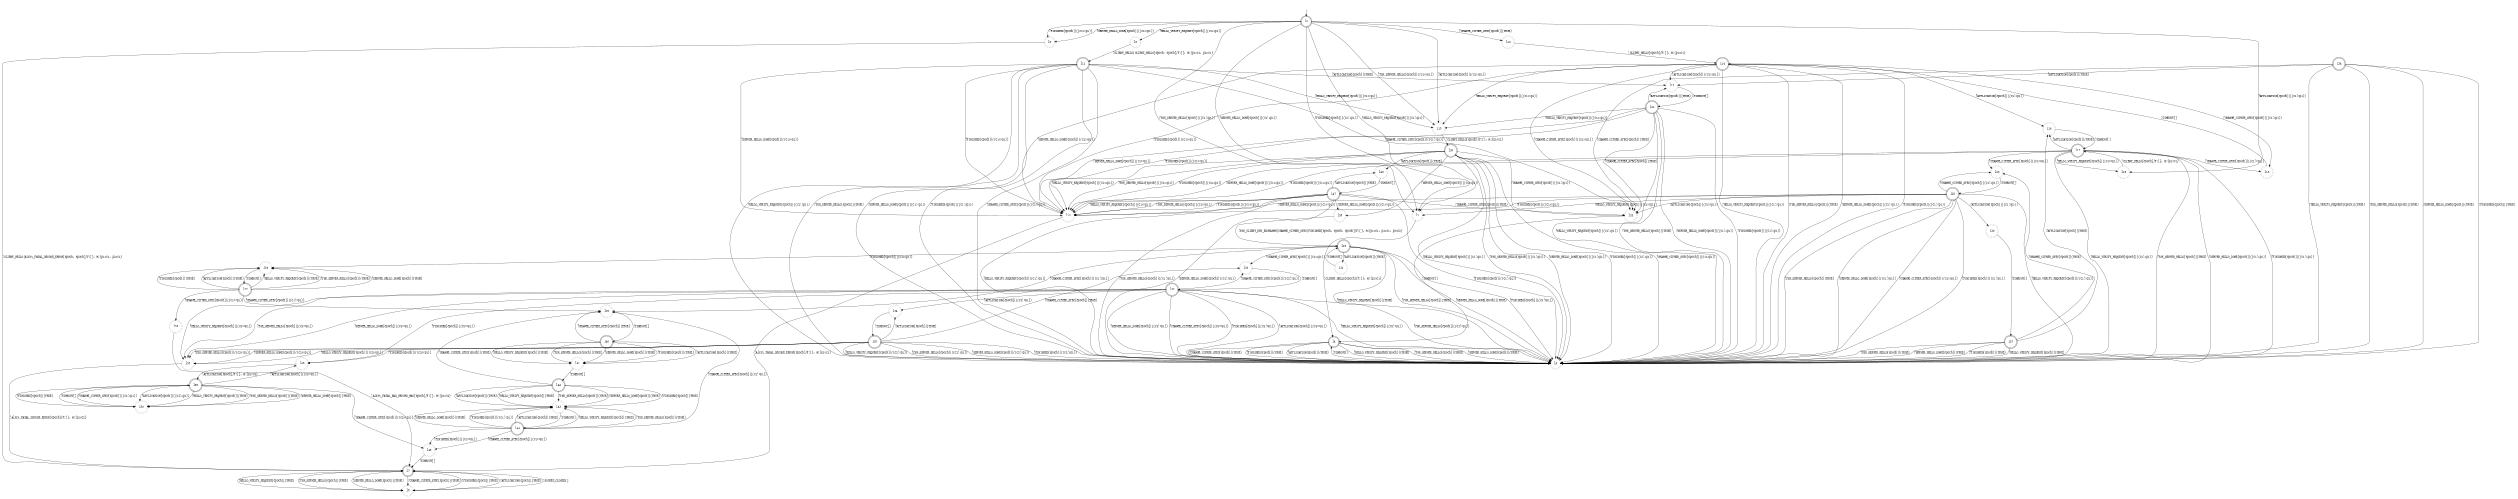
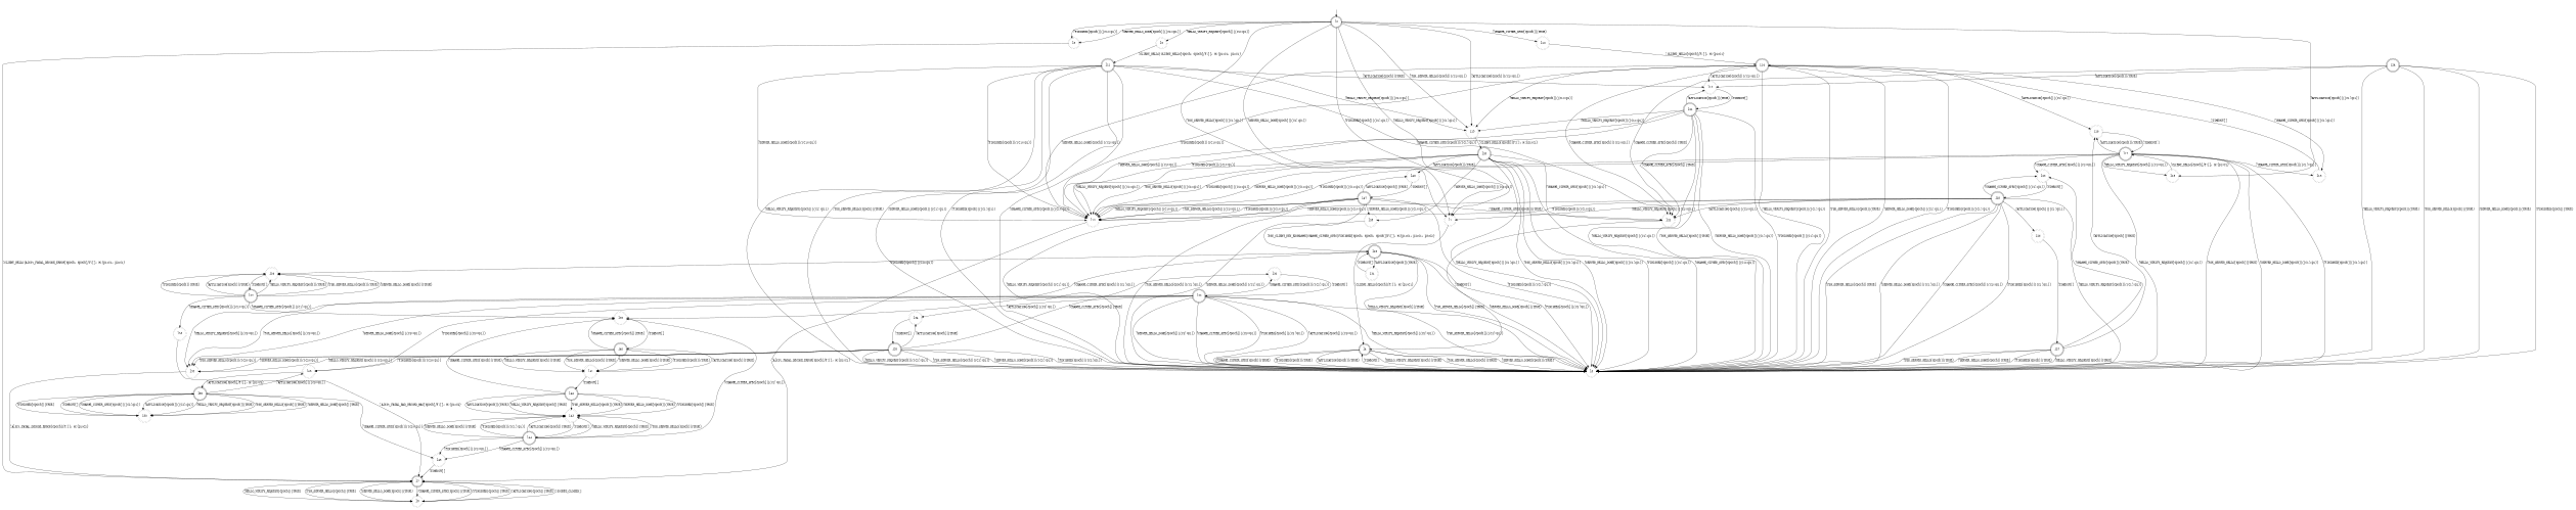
  digraph {
    fontname="Courier Prime"
    node [fontname="Courier Prime" shape=doublecircle style=dotted]
    edge [fontname="Courier Prime"]
    "" [shape=none style=""]
    l0 [style=solid]
    l1
    l5
    l9
    l10
    l18
    l19
    l4 [style=solid]
    l7 [style=solid]
    l11 [style=solid]
    l14 [style=solid]
    l17 [style=solid]
    l20 [style=solid]
    l6
    l8
    l12
    l13
    l22
    l15
    l16
    l21 [style=solid]
    l23
    l25 [style=solid]
    l28
    l46
    l29 [style=solid]
    l47 [style=solid]
    l24 [style=solid]
    l26
    l27 [style=solid]
    l30
    l31
    l36
    l39
    l32 [style=solid]
    l37 [style=solid]
    l40 [style=solid]
    l33
    l34
    l48
    l35 [style=solid]
    n43 [label=l89 style=solid]
    l38
    l41
    l42 [style=solid]
    l43
    l44 [style=solid]
    l45
    l50
    "" -> l0
    l0 -> l1 [label=<?HELLO_VERIFY_REQUEST[epoch]|((c1!=p1))>]
    l0 -> l1 [label=<?PSK_SERVER_HELLO[epoch]|((c1!=p1))>]
    l0 -> l1 [label=<?SERVER_HELLO_DONE[epoch]|((c1!=p1))>]
    l0 -> l1 [label=<?FINISHED[epoch]|((c1!=p1))>]
    l0 -> l5 [label=<?SERVER_HELLO_DONE[epoch]|((c1==p1))>]
    l0 -> l5 [label=<?FINISHED[epoch]|((c1==p1))>]
    l0 -> l9 [label=<?HELLO_VERIFY_REQUEST[epoch]|((c1==p1))>]
    l0 -> l10 [label=<?CHANGE_CIPHER_SPEC[epoch]|(TRUE)>]
    l0 -> l18 [label=<?APPLICATION[epoch]|((c1!=p1))>]
    l0 -> l19 [label=<?PSK_SERVER_HELLO[epoch]|((c1==p1))>]
    l0 -> l19 [label=<?APPLICATION[epoch]|((c1==p1))>]
    l1 -> l4 [label=<!CLIENT_HELLO[epoch]/F:[], M:{p1=c1}>]
    l5 -> l7 [label=<!CLIENT_HELLO|Alert_FATAL_DECODE_ERROR[epoch, epoch]/F:[], M:{p1=c1, p2=c1}>]
    l9 -> l11 [label=<!CLIENT_HELLO|CLIENT_HELLO[epoch, epoch]/F:[], M:{p1=c1, p2=c1}>]
    l10 -> l14 [label=<!CLIENT_HELLO[epoch]/F:[], M:{p1=c1}>]
    l18 -> l17 [label=<!CLIENT_HELLO[epoch]/F:[], M:{p1=c1}>]
    l19 -> l20 [label=<!CLIENT_HELLO[epoch]/F:[], M:{p1=c1}>]
    l4 -> l6 [label=<?HELLO_VERIFY_REQUEST[epoch]|(TRUE)>]
    l4 -> l6 [label=<?PSK_SERVER_HELLO[epoch]|(TRUE)>]
    l4 -> l6 [label=<?SERVER_HELLO_DONE[epoch]|(TRUE)>]
    l4 -> l6 [label=<?CHANGE_CIPHER_SPEC[epoch]|(TRUE)>]
    l4 -> l6 [label=<?FINISHED[epoch]|(TRUE)>]
    l4 -> l6 [label=<?APPLICATION[epoch]|(TRUE)>]
    l7 -> l8 [label=<?HELLO_VERIFY_REQUEST[epoch]|(TRUE)>]
    l7 -> l8 [label=<?PSK_SERVER_HELLO[epoch]|(TRUE)>]
    l7 -> l8 [label=<?SERVER_HELLO_DONE[epoch]|(TRUE)>]
    l7 -> l8 [label=<?CHANGE_CIPHER_SPEC[epoch]|(TRUE)>]
    l7 -> l8 [label=<?FINISHED[epoch]|(TRUE)>]
    l7 -> l8 [label=<?APPLICATION[epoch]|(TRUE)>]
    l11 -> l19 [label=<?HELLO_VERIFY_REQUEST[epoch]|((c1==p1))>]
    l11 -> l6 [label=<?HELLO_VERIFY_REQUEST[epoch]|((c1!=p1))>]
    l11 -> l6 [label=<?PSK_SERVER_HELLO[epoch]|(TRUE)>]
    l11 -> l6 [label=<?SERVER_HELLO_DONE[epoch]|((c1!=p1))>]
    l11 -> l6 [label=<?FINISHED[epoch]|((c1!=p1))>]
    l11 -> l6 [label=<?CHANGE_CIPHER_SPEC[epoch]|((c1==p1))>]
    l11 -> l12 [label=<?SERVER_HELLO_DONE[epoch]|((c1==p1))>]
    l11 -> l12 [label=<?FINISHED[epoch]|((c1==p1))>]
    l11 -> l13 [label=<?APPLICATION[epoch]|(TRUE)>]
    l11 -> l22 [label=<?CHANGE_CIPHER_SPEC[epoch]|((c1!=p1))>]
    l14 -> l19 [label=<?HELLO_VERIFY_REQUEST[epoch]|((c1==p1))>]
    l14 -> l6 [label=<?HELLO_VERIFY_REQUEST[epoch]|((c1!=p1))>]
    l14 -> l6 [label=<?PSK_SERVER_HELLO[epoch]|(TRUE)>]
    l14 -> l6 [label=<?SERVER_HELLO_DONE[epoch]|((c1!=p1))>]
    l14 -> l6 [label=<?FINISHED[epoch]|((c1!=p1))>]
    l14 -> l12 [label=<?SERVER_HELLO_DONE[epoch]|((c1==p1))>]
    l14 -> l12 [label=<?FINISHED[epoch]|((c1==p1))>]
    l14 -> l13 [label=<?APPLICATION[epoch]|((c1==p1))>]
    l14 -> l22 [label=<?CHANGE_CIPHER_SPEC[epoch]|((c1==p1))>]
    l14 -> l15 [label=<?CHANGE_CIPHER_SPEC[epoch]|((c1!=p1))>]
    l14 -> l16 [label=<?APPLICATION[epoch]|((c1!=p1))>]
    l17 -> l18 [label=<?HELLO_VERIFY_REQUEST[epoch]|((c1==p1))>]
    l17 -> l6 [label=<?HELLO_VERIFY_REQUEST[epoch]|((c1!=p1))>]
    l17 -> l6 [label=<?PSK_SERVER_HELLO[epoch]|(TRUE)>]
    l17 -> l6 [label=<?SERVER_HELLO_DONE[epoch]|((c1!=p1))>]
    l17 -> l6 [label=<?FINISHED[epoch]|((c1!=p1))>]
    l17 -> l12 [label=<?SERVER_HELLO_DONE[epoch]|((c1==p1))>]
    l17 -> l12 [label=<?FINISHED[epoch]|((c1==p1))>]
    l17 -> l15 [label=<?CHANGE_CIPHER_SPEC[epoch]|((c1!=p1))>]
    l17 -> l16 [label=<?APPLICATION[epoch]|(TRUE)>]
    l17 -> l23 [label=<?CHANGE_CIPHER_SPEC[epoch]|((c1==p1))>]
    l20 -> l6 [label=<?HELLO_VERIFY_REQUEST[epoch]|((c1!=p1))>]
    l20 -> l6 [label=<?PSK_SERVER_HELLO[epoch]|((c1!=p1))>]
    l20 -> l6 [label=<?SERVER_HELLO_DONE[epoch]|((c1!=p1))>]
    l20 -> l6 [label=<?FINISHED[epoch]|((c1!=p1))>]
    l20 -> l6 [label=<?CHANGE_CIPHER_SPEC[epoch]|((c1==p1))>]
    l20 -> l12 [label=<?HELLO_VERIFY_REQUEST[epoch]|((c1==p1))>]
    l20 -> l12 [label=<?PSK_SERVER_HELLO[epoch]|((c1==p1))>]
    l20 -> l12 [label=<?FINISHED[epoch]|((c1==p1))>]
    l20 -> l22 [label=<?CHANGE_CIPHER_SPEC[epoch]|((c1!=p1))>]
    l20 -> l28 [label=<?SERVER_HELLO_DONE[epoch]|((c1==p1))>]
    l20 -> l46 [label=<?APPLICATION[epoch]|(TRUE)>]
    l6 -> l4 [label=<!TIMEOUT[]>]
    l8 -> l7 [label=<!SOCKET_CLOSED[]>]
    l12 -> l7 [label=<!Alert_FATAL_DECODE_ERROR[epoch]/F:[], M:{p1=c1}>]
    l13 -> l21 [label=<!TIMEOUT[]>]
    l22 -> l4 [label=<!TIMEOUT[]>]
    l15 -> l14 [label=<!TIMEOUT[]>]
    l16 -> l17 [label=<!TIMEOUT[]>]
    l21 -> l19 [label=<?HELLO_VERIFY_REQUEST[epoch]|((c1==p1))>]
    l21 -> l6 [label=<?HELLO_VERIFY_REQUEST[epoch]|((c1!=p1))>]
    l21 -> l6 [label=<?PSK_SERVER_HELLO[epoch]|(TRUE)>]
    l21 -> l6 [label=<?SERVER_HELLO_DONE[epoch]|((c1!=p1))>]
    l21 -> l6 [label=<?FINISHED[epoch]|((c1!=p1))>]
    l21 -> l12 [label=<?SERVER_HELLO_DONE[epoch]|((c1==p1))>]
    l21 -> l12 [label=<?FINISHED[epoch]|((c1==p1))>]
    l21 -> l13 [label=<?APPLICATION[epoch]|(TRUE)>]
    l21 -> l22 [label=<?CHANGE_CIPHER_SPEC[epoch]|(TRUE)>]
    l23 -> l25 [label=<!TIMEOUT[]>]
    l25 -> l1 [label=<?HELLO_VERIFY_REQUEST[epoch]|((c1==p1))>]
    l25 -> l6 [label=<?HELLO_VERIFY_REQUEST[epoch]|((c1!=p1))>]
    l25 -> l6 [label=<?PSK_SERVER_HELLO[epoch]|(TRUE)>]
    l25 -> l6 [label=<?SERVER_HELLO_DONE[epoch]|((c1!=p1))>]
    l25 -> l6 [label=<?CHANGE_CIPHER_SPEC[epoch]|((c1==p1))>]
    l25 -> l6 [label=<?FINISHED[epoch]|((c1!=p1))>]
    l25 -> l12 [label=<?SERVER_HELLO_DONE[epoch]|((c1==p1))>]
    l25 -> l12 [label=<?FINISHED[epoch]|((c1==p1))>]
    l25 -> l22 [label=<?APPLICATION[epoch]|((c1==p1))>]
    l25 -> l23 [label=<?CHANGE_CIPHER_SPEC[epoch]|((c1!=p1))>]
    l25 -> l26 [label=<?APPLICATION[epoch]|((c1!=p1))>]
    l28 -> l29 [label=<!PSK_CLIENT_KEY_EXCHANGE|CHANGE_CIPHER_SPEC|FINISHED[epoch, epoch, epoch]/F:[], M:{p1=c1, p2=c1, p3=c2}>]
    l46 -> l47 [label=<!TIMEOUT[]>]
    l29 -> l6 [label=<?HELLO_VERIFY_REQUEST[epoch]|(TRUE)>]
    l29 -> l6 [label=<?PSK_SERVER_HELLO[epoch]|(TRUE)>]
    l29 -> l6 [label=<?SERVER_HELLO_DONE[epoch]|(TRUE)>]
    l29 -> l6 [label=<?FINISHED[epoch]|((c2!=p1))>]
-   l29 -> l30 [label=<?CHANGE_CIPHER_SPEC[epoch]|((c1==p1))>]
    l29 -> l31 [label=<?APPLICATION[epoch]|(TRUE)>]
    l29 -> l36 [label=<?FINISHED[epoch]|((c2==p1))>]
    l29 -> l39 [label=<?CHANGE_CIPHER_SPEC[epoch]|((c1!=p1))>]
    l47 -> l6 [label=<?HELLO_VERIFY_REQUEST[epoch]|((c1!=p1))>]
    l47 -> l6 [label=<?PSK_SERVER_HELLO[epoch]|((c1!=p1))>]
    l47 -> l6 [label=<?SERVER_HELLO_DONE[epoch]|((c1!=p1))>]
    l47 -> l6 [label=<?FINISHED[epoch]|((c1!=p1))>]
    l47 -> l12 [label=<?HELLO_VERIFY_REQUEST[epoch]|((c1==p1))>]
    l47 -> l12 [label=<?PSK_SERVER_HELLO[epoch]|((c1==p1))>]
    l47 -> l12 [label=<?FINISHED[epoch]|((c1==p1))>]
    l47 -> l22 [label=<?CHANGE_CIPHER_SPEC[epoch]|(TRUE)>]
    l47 -> l28 [label=<?SERVER_HELLO_DONE[epoch]|((c1==p1))>]
    l47 -> l46 [label=<?APPLICATION[epoch]|(TRUE)>]
    l24 -> l6 [label=<?HELLO_VERIFY_REQUEST[epoch]|(TRUE)>]
    l24 -> l6 [label=<?PSK_SERVER_HELLO[epoch]|(TRUE)>]
    l24 -> l6 [label=<?SERVER_HELLO_DONE[epoch]|(TRUE)>]
    l24 -> l6 [label=<?FINISHED[epoch]|(TRUE)>]
    l24 -> l13 [label=<?APPLICATION[epoch]|(TRUE)>]
    l24 -> l22 [label=<?CHANGE_CIPHER_SPEC[epoch]|(TRUE)>]
    l26 -> l27 [label=<!TIMEOUT[]>]
    l27 -> l6 [label=<?HELLO_VERIFY_REQUEST[epoch]|(TRUE)>]
    l27 -> l6 [label=<?PSK_SERVER_HELLO[epoch]|(TRUE)>]
    l27 -> l6 [label=<?SERVER_HELLO_DONE[epoch]|(TRUE)>]
    l27 -> l6 [label=<?FINISHED[epoch]|(TRUE)>]
    l27 -> l16 [label=<?APPLICATION[epoch]|(TRUE)>]
    l27 -> l23 [label=<?CHANGE_CIPHER_SPEC[epoch]|(TRUE)>]
    l30 -> l32 [label=<!TIMEOUT[]>]
    l31 -> l29 [label=<!TIMEOUT[]>]
    l36 -> l37 [label=<!TIMEOUT[]>]
    l39 -> l40 [label=<!TIMEOUT[]>]
    l32 -> l6 [label=<?HELLO_VERIFY_REQUEST[epoch]|((c2!=p1))>]
    l32 -> l6 [label=<?PSK_SERVER_HELLO[epoch]|((c2!=p1))>]
    l32 -> l6 [label=<?SERVER_HELLO_DONE[epoch]|((c2!=p1))>]
    l32 -> l6 [label=<?CHANGE_CIPHER_SPEC[epoch]|((c2==p1))>]
    l32 -> l6 [label=<?FINISHED[epoch]|((c2!=p1))>]
    l32 -> l6 [label=<?APPLICATION[epoch]|((c2==p1))>]
    l32 -> l30 [label=<?CHANGE_CIPHER_SPEC[epoch]|((c2!=p1))>]
    l32 -> l33 [label=<?HELLO_VERIFY_REQUEST[epoch]|((c2==p1))>]
    l32 -> l33 [label=<?PSK_SERVER_HELLO[epoch]|((c2==p1))>]
    l32 -> l33 [label=<?SERVER_HELLO_DONE[epoch]|((c2==p1))>]
    l32 -> l34 [label=<?APPLICATION[epoch]|((c2!=p1))>]
    l32 -> l48 [label=<?FINISHED[epoch]|((c2==p1))>]
    l37 -> l36 [label=<?HELLO_VERIFY_REQUEST[epoch]|(TRUE)>]
    l37 -> l36 [label=<?PSK_SERVER_HELLO[epoch]|(TRUE)>]
    l37 -> l36 [label=<?SERVER_HELLO_DONE[epoch]|(TRUE)>]
    l37 -> l36 [label=<?FINISHED[epoch]|(TRUE)>]
    l37 -> l36 [label=<?APPLICATION[epoch]|(TRUE)>]
    l37 -> l39 [label=<?CHANGE_CIPHER_SPEC[epoch]|((c1!=p1))>]
    l37 -> l38 [label=<?CHANGE_CIPHER_SPEC[epoch]|((c1==p1))>]
    l40 -> l39 [label=<?CHANGE_CIPHER_SPEC[epoch]|(TRUE)>]
    l40 -> l41 [label=<?HELLO_VERIFY_REQUEST[epoch]|(TRUE)>]
    l40 -> l41 [label=<?PSK_SERVER_HELLO[epoch]|(TRUE)>]
    l40 -> l41 [label=<?SERVER_HELLO_DONE[epoch]|(TRUE)>]
    l40 -> l41 [label=<?FINISHED[epoch]|(TRUE)>]
    l40 -> l41 [label=<?APPLICATION[epoch]|(TRUE)>]
    l33 -> l7 [label=<!Alert_FATAL_DECODE_ERROR[epoch]/F:[], M:{p1=c2}>]
    l34 -> l35 [label=<!TIMEOUT[]>]
    l48 -> n43 [label=<!APPLICATION[epoch]/F:[], M:{p1=c2}>]
    l35 -> l6 [label=<?HELLO_VERIFY_REQUEST[epoch]|((c2!=p1))>]
    l35 -> l6 [label=<?PSK_SERVER_HELLO[epoch]|((c2!=p1))>]
    l35 -> l6 [label=<?SERVER_HELLO_DONE[epoch]|((c2!=p1))>]
    l35 -> l6 [label=<?FINISHED[epoch]|((c2!=p1))>]
    l35 -> l30 [label=<?CHANGE_CIPHER_SPEC[epoch]|(TRUE)>]
    l35 -> l33 [label=<?HELLO_VERIFY_REQUEST[epoch]|((c2==p1))>]
    l35 -> l33 [label=<?PSK_SERVER_HELLO[epoch]|((c2==p1))>]
    l35 -> l33 [label=<?SERVER_HELLO_DONE[epoch]|((c2==p1))>]
    l35 -> l34 [label=<?APPLICATION[epoch]|(TRUE)>]
    l35 -> l48 [label=<?FINISHED[epoch]|((c2==p1))>]
    n43 -> l48 [label=<?APPLICATION[epoch]|((c2==p1))>]
    n43 -> l45 [label=<?CHANGE_CIPHER_SPEC[epoch]|((c2==p1))>]
    n43 -> l50 [label=<?CHANGE_CIPHER_SPEC[epoch]|((c2!=p1))>]
    n43 -> l50 [label=<?APPLICATION[epoch]|((c2!=p1))>]
    n43 -> l50 [label=<?HELLO_VERIFY_REQUEST[epoch]|(TRUE)>]
    n43 -> l50 [label=<?PSK_SERVER_HELLO[epoch]|(TRUE)>]
    n43 -> l50 [label=<?SERVER_HELLO_DONE[epoch]|(TRUE)>]
    n43 -> l50 [label=<?FINISHED[epoch]|(TRUE)>]
    l38 -> l7 [label=<!Alert_FATAL_BAD_RECORD_MAC[epoch]/F:[], M:{p1=c2}>]
    l41 -> l42 [label=<!TIMEOUT[]>]
    l42 -> l39 [label=<?CHANGE_CIPHER_SPEC[epoch]|(TRUE)>]
    l42 -> l43 [label=<?HELLO_VERIFY_REQUEST[epoch]|(TRUE)>]
    l42 -> l43 [label=<?PSK_SERVER_HELLO[epoch]|(TRUE)>]
    l42 -> l43 [label=<?SERVER_HELLO_DONE[epoch]|(TRUE)>]
    l42 -> l43 [label=<?FINISHED[epoch]|(TRUE)>]
    l42 -> l43 [label=<?APPLICATION[epoch]|(TRUE)>]
    l43 -> l44 [label=<!TIMEOUT[]>]
    l44 -> l39 [label=<?CHANGE_CIPHER_SPEC[epoch]|((c1!=p1))>]
    l44 -> l43 [label=<?HELLO_VERIFY_REQUEST[epoch]|(TRUE)>]
    l44 -> l43 [label=<?PSK_SERVER_HELLO[epoch]|(TRUE)>]
    l44 -> l43 [label=<?SERVER_HELLO_DONE[epoch]|(TRUE)>]
    l44 -> l43 [label=<?FINISHED[epoch]|((c1!=p1))>]
    l44 -> l43 [label=<?APPLICATION[epoch]|(TRUE)>]
    l44 -> l45 [label=<?CHANGE_CIPHER_SPEC[epoch]|((c1==p1))>]
    l44 -> l45 [label=<?FINISHED[epoch]|((c1==p1))>]
    l45 -> l7 [label=<!TIMEOUT[]>]
    l50 -> n43 [label=<!TIMEOUT[]>]
  }
